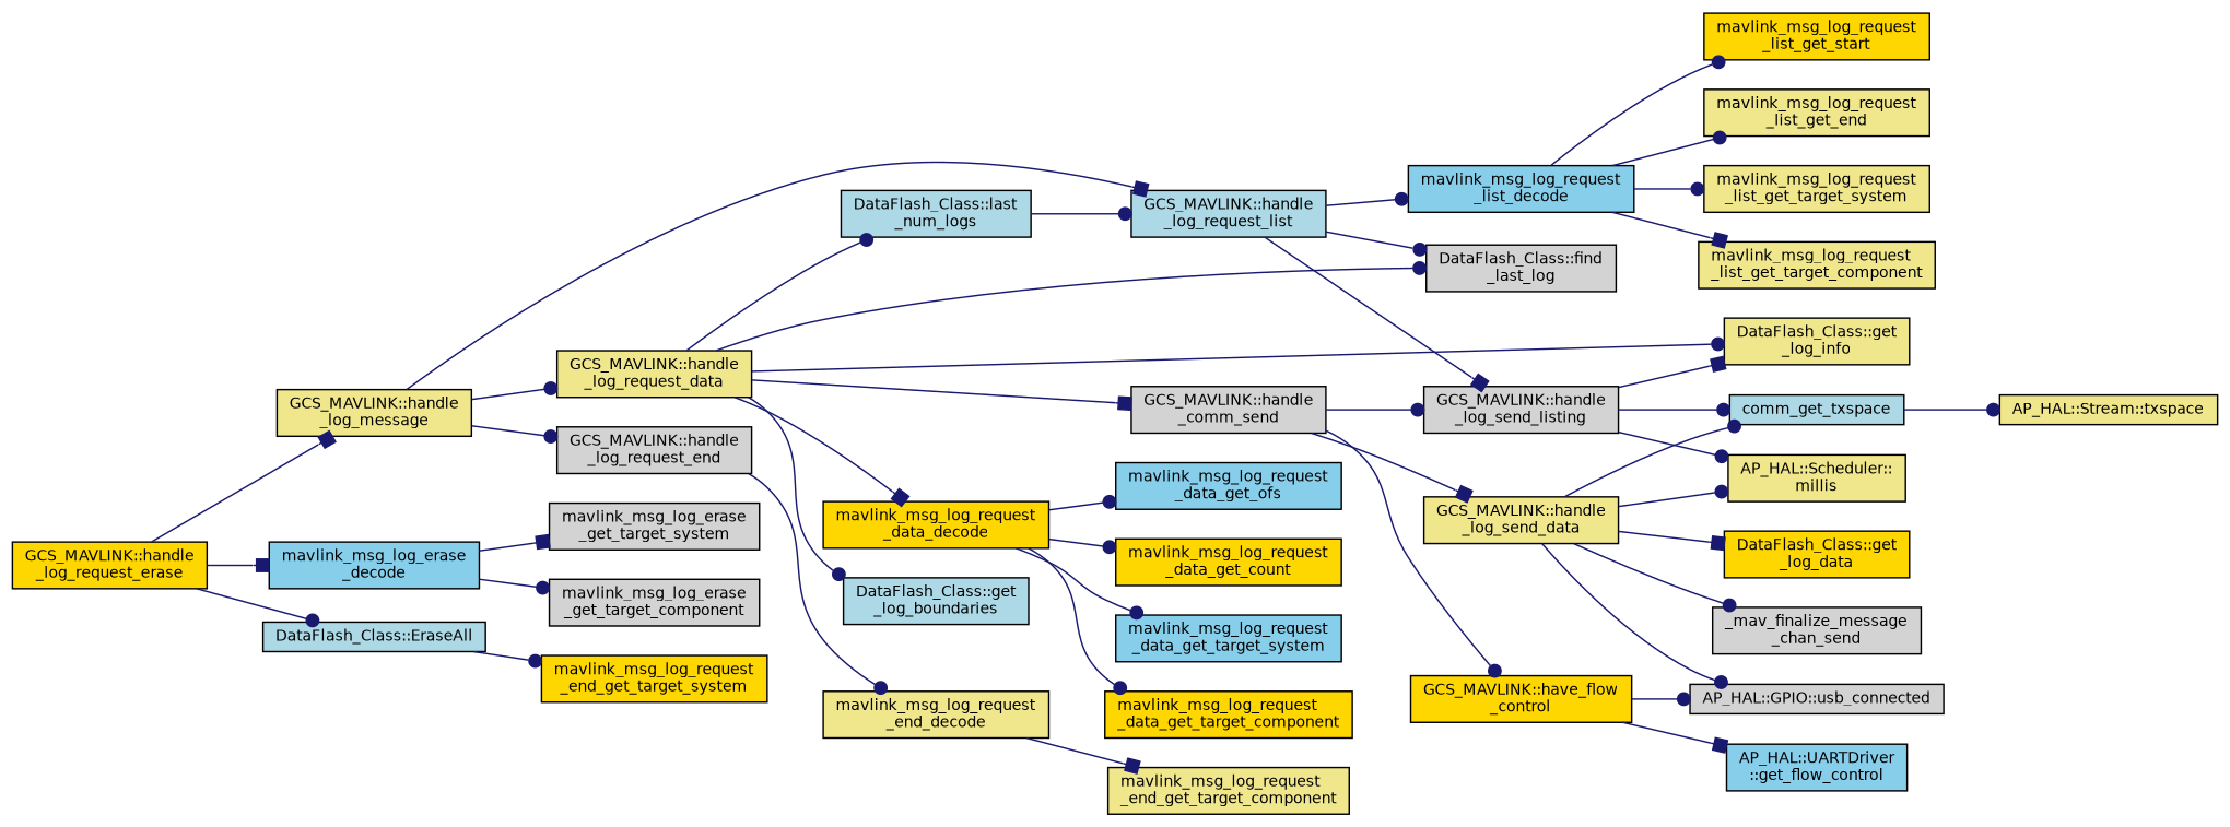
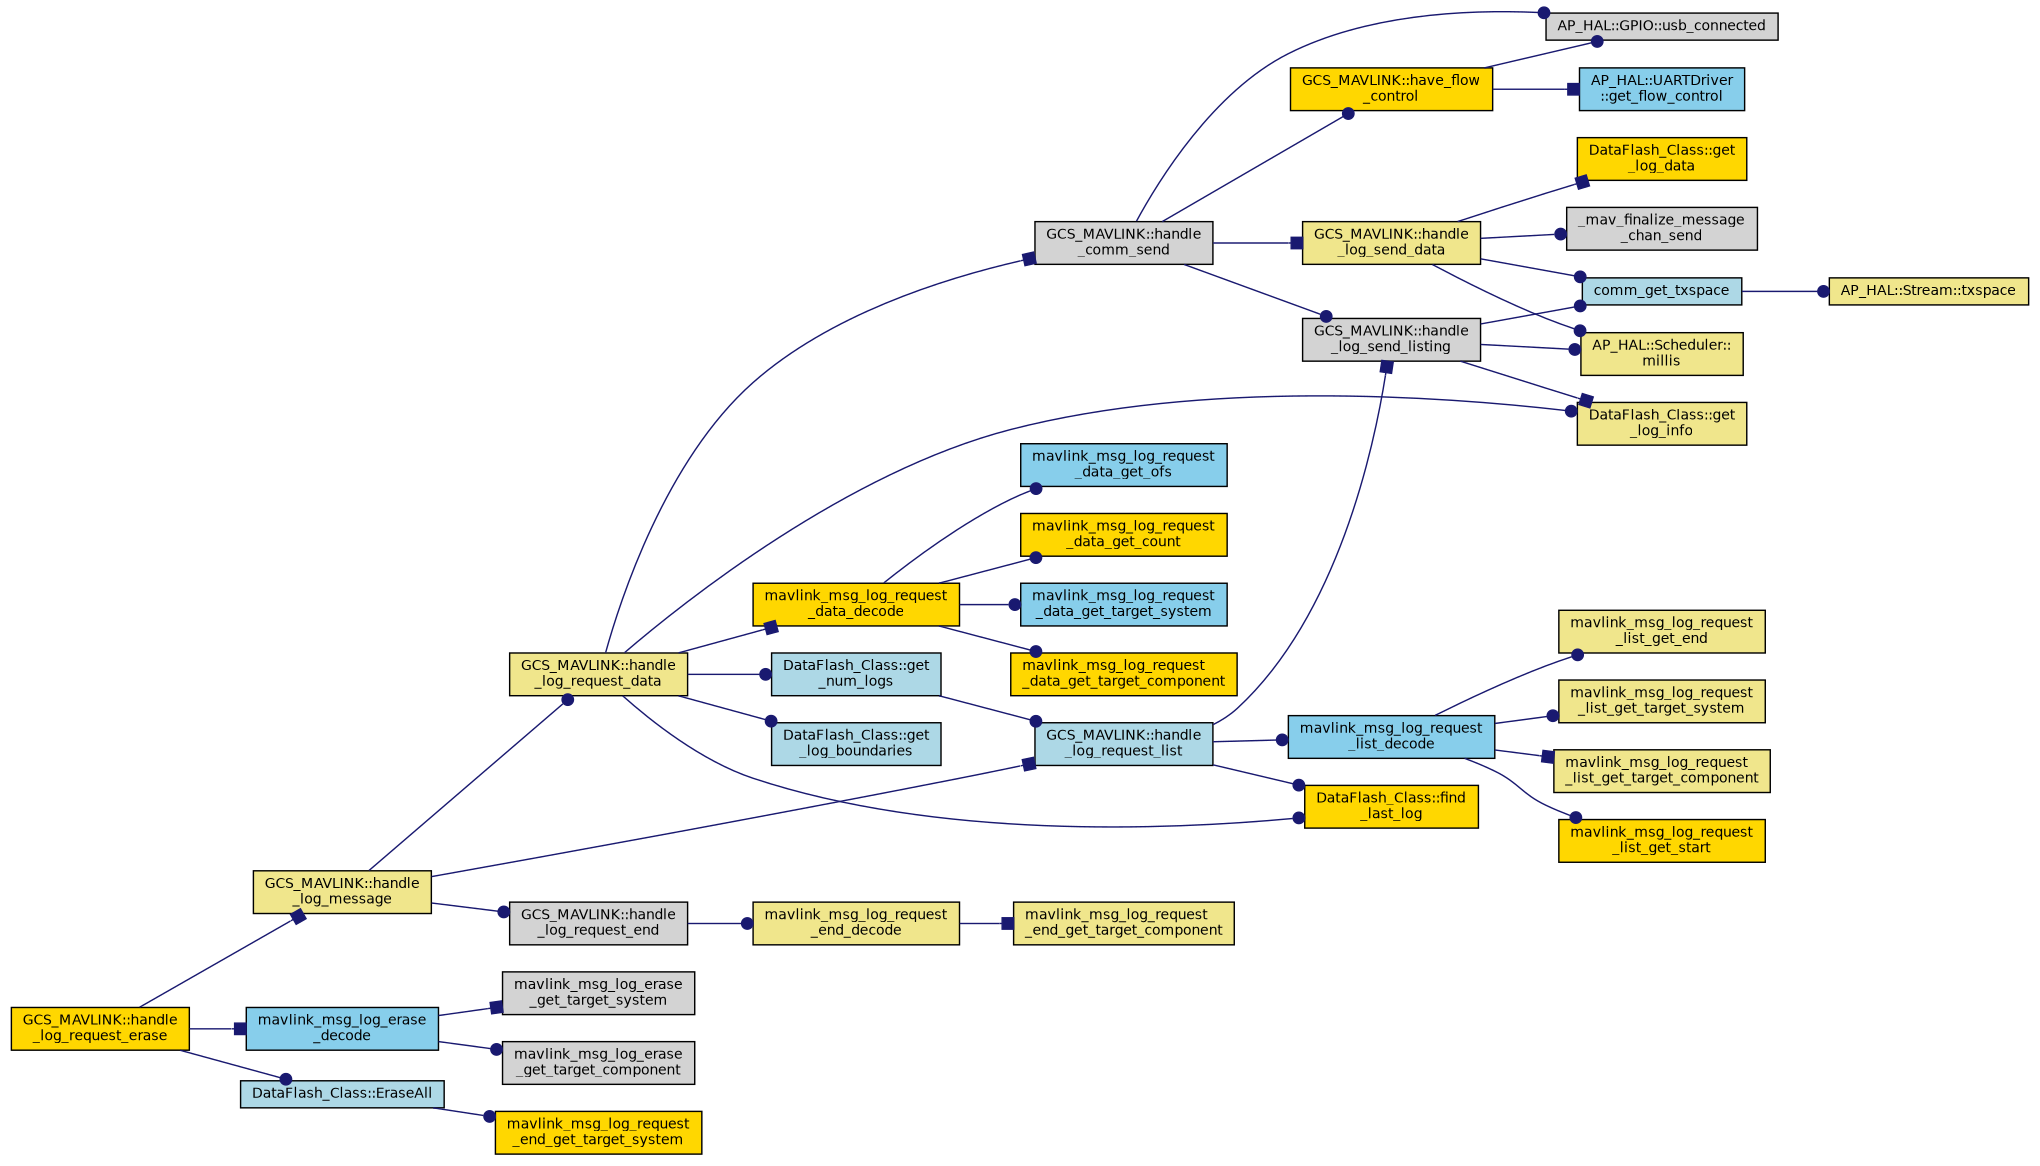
  digraph {
    rankdir=LR
    node [color=black fillcolor=khaki fontname=Helvetica fontsize=10 shape=record style=filled]
    edge [arrowhead=dot color=midnightblue fontname=Helvetica fontsize=10 labelfontname=Helvetica labelfontsize=10 style=solid]
    n1 [fontcolor=black height=0.2 label="GCS_MAVLINK::handle\l_log_message" width=0.4]
    n2 [fillcolor=lightblue height=0.2 label="GCS_MAVLINK::handle\l_log_request_list" width=0.4]
    n3 [height=0.2 label="GCS_MAVLINK::handle\l_log_request_data" width=0.4]
    n4 [fillcolor=lightgrey height=0.2 label="GCS_MAVLINK::handle\l_log_request_end" width=0.4]
    n5 [fillcolor=skyblue height=0.2 label="mavlink_msg_log_request\l_list_decode" width=0.4]
-   n6 [fillcolor=lightgrey height=0.2 label="DataFlash_Class::find\l_last_log" width=0.4]
+   n6 [fillcolor=gold height=0.2 label="DataFlash_Class::find\l_last_log" width=0.4]
    n7 [fillcolor=lightgrey height=0.2 label="GCS_MAVLINK::handle\l_log_send_listing" width=0.4]
-   n8 [fillcolor=lightblue height=0.2 label="DataFlash_Class::last\l_num_logs" width=0.4]
+   n8 [fillcolor=lightblue height=0.2 label="DataFlash_Class::get\l_num_logs" width=0.4]
    n9 [height=0.2 label="DataFlash_Class::get\l_log_info" width=0.4]
    n10 [fillcolor=gold height=0.2 label="mavlink_msg_log_request\l_data_decode" width=0.4]
    n11 [fillcolor=lightblue height=0.2 label="DataFlash_Class::get\l_log_boundaries" width=0.4]
    n12 [fillcolor=lightgrey height=0.2 label="GCS_MAVLINK::handle\l_comm_send" width=0.4]
    n13 [fillcolor=gold height=0.2 label="GCS_MAVLINK::handle\l_log_request_erase" width=0.4]
    n14 [fillcolor=skyblue height=0.2 label="mavlink_msg_log_erase\l_decode" width=0.4]
    n15 [fillcolor=lightblue height=0.2 label="DataFlash_Class::EraseAll" width=0.4]
    n16 [height=0.2 label="mavlink_msg_log_request\l_end_decode" width=0.4]
    n17 [fillcolor=gold height=0.2 label="mavlink_msg_log_request\l_list_get_start" width=0.4]
    n18 [height=0.2 label="mavlink_msg_log_request\l_list_get_end" width=0.4]
    n19 [height=0.2 label="mavlink_msg_log_request\l_list_get_target_system" width=0.4]
    n20 [height=0.2 label="mavlink_msg_log_request\l_list_get_target_component" width=0.4]
    n21 [fillcolor=lightblue height=0.2 label=comm_get_txspace width=0.4]
    n22 [height=0.2 label="AP_HAL::Scheduler::\lmillis" width=0.4]
    n23 [height=0.2 label="AP_HAL::Stream::txspace" width=0.4]
    n24 [fillcolor=skyblue height=0.2 label="mavlink_msg_log_request\l_data_get_ofs" width=0.4]
    n25 [fillcolor=gold height=0.2 label="mavlink_msg_log_request\l_data_get_count" width=0.4]
    n26 [fillcolor=skyblue height=0.2 label="mavlink_msg_log_request\l_data_get_target_system" width=0.4]
    n27 [fillcolor=gold height=0.2 label="mavlink_msg_log_request\l_data_get_target_component" width=0.4]
    n28 [fillcolor=lightgrey height=0.2 label="AP_HAL::GPIO::usb_connected" width=0.4]
    n29 [fillcolor=gold height=0.2 label="GCS_MAVLINK::have_flow\l_control" width=0.4]
    n30 [height=0.2 label="GCS_MAVLINK::handle\l_log_send_data" width=0.4]
    n31 [fillcolor=skyblue height=0.2 label="AP_HAL::UARTDriver\l::get_flow_control" width=0.4]
    n32 [fillcolor=gold height=0.2 label="DataFlash_Class::get\l_log_data" width=0.4]
    n33 [fillcolor=lightgrey height=0.2 label="_mav_finalize_message\l_chan_send" width=0.4]
    n34 [fillcolor=lightgrey height=0.2 label="mavlink_msg_log_erase\l_get_target_system" width=0.4]
    n35 [fillcolor=lightgrey height=0.2 label="mavlink_msg_log_erase\l_get_target_component" width=0.4]
    n36 [fillcolor=gold height=0.2 label="mavlink_msg_log_request\l_end_get_target_system" width=0.4]
    n37 [height=0.2 label="mavlink_msg_log_request\l_end_get_target_component" width=0.4]
    n1 -> n2 [arrowhead=box]
    n1 -> n3
    n1 -> n4
    n2 -> n5
    n2 -> n6
    n2 -> n7 [arrowhead=box]
    n3 -> n6
    n3 -> n8
    n3 -> n9
    n3 -> n10 [arrowhead=box]
    n3 -> n11
    n3 -> n12 [arrowhead=box]
    n4 -> n16
    n5 -> n17
    n5 -> n18
    n5 -> n19
    n5 -> n20 [arrowhead=box]
    n7 -> n9 [arrowhead=box]
    n7 -> n21
    n7 -> n22
    n8 -> n2
    n10 -> n24
    n10 -> n25
    n10 -> n26
    n10 -> n27
    n12 -> n7
-   n30 -> n28
+   n12 -> n28
    n12 -> n29
    n12 -> n30 [arrowhead=box]
    n13 -> n1 [arrowhead=box]
    n13 -> n14 [arrowhead=box]
    n13 -> n15
    n14 -> n34 [arrowhead=box]
    n14 -> n35
    n15 -> n36
    n16 -> n37 [arrowhead=box]
    n21 -> n23
    n29 -> n28
    n29 -> n31 [arrowhead=box]
    n30 -> n21
    n30 -> n22
    n30 -> n32 [arrowhead=box]
    n30 -> n33
  }
